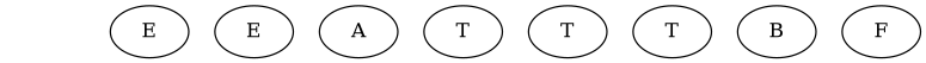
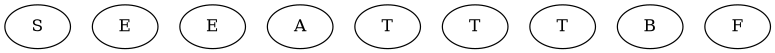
  graph {
+   n1 [label=S]
    n2 [label=E]
    n3 [label=E]
    n4 [label=A]
    n5 [label=T]
    n6 [label=T]
    n7 [label=T]
    n8 [label=B]
    n9 [label=F]
  }
